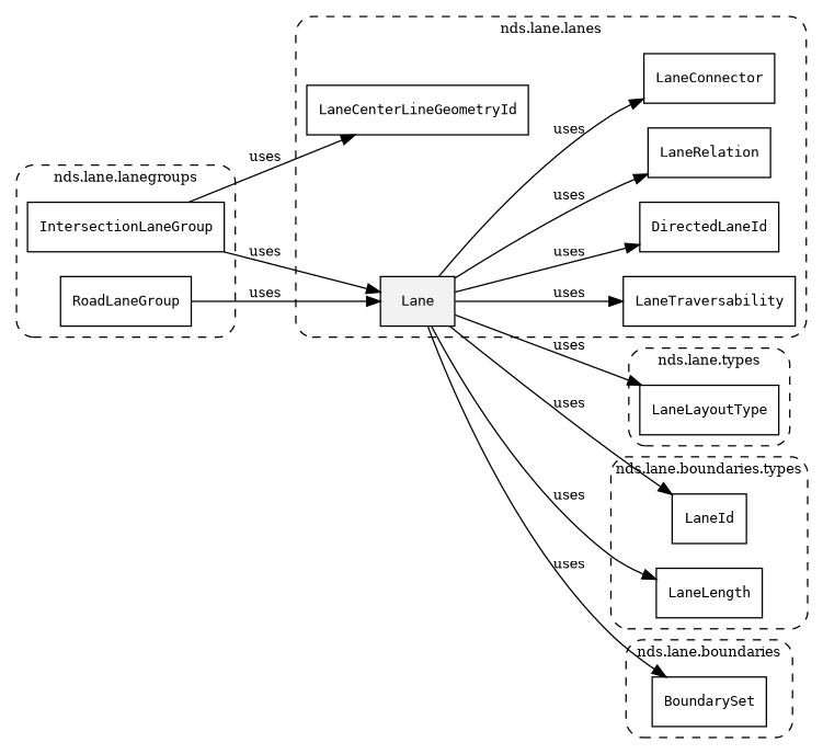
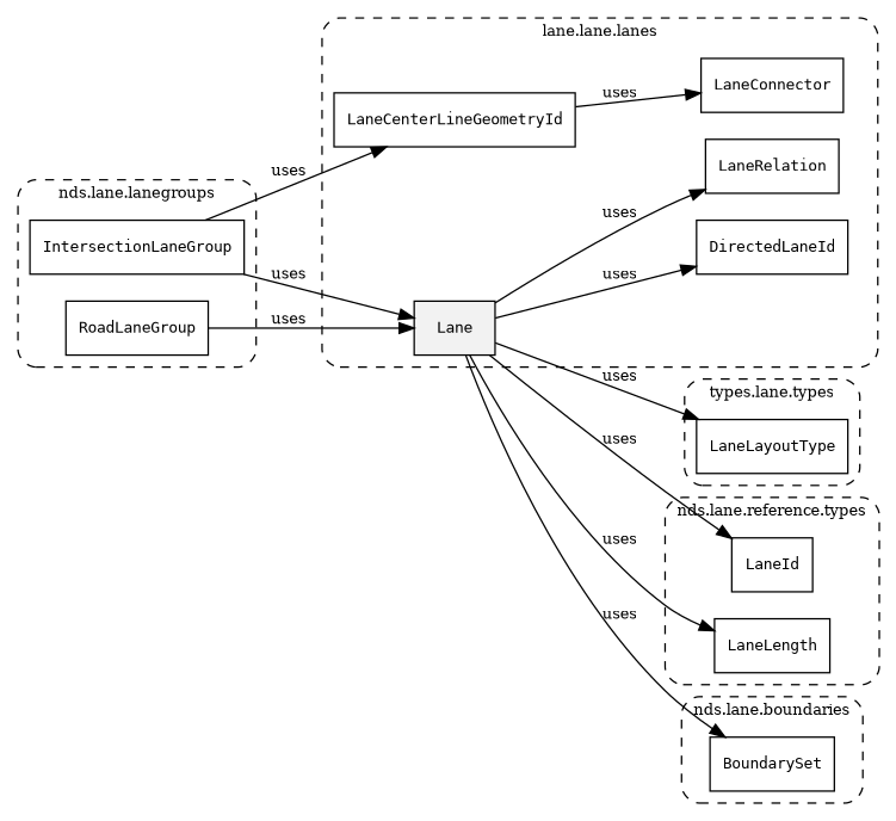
  digraph {
    fontsize=10
    rankdir=LR
    node [fontsize=10 shape=box]
    edge [fontsize=10]
    n1 [fillcolor="#0000000D" label=<<font face="monospace"><table align="center" border="0" cellspacing="0" cellpadding="0"><tr><td href="../../../content/packages/nds.lane.lanes.html#Structure-Lane" title="Structure defined in nds.lane.lanes">Lane</td></tr></table></font>> style=filled]
    n2 [label=<<font face="monospace"><table align="center" border="0" cellspacing="0" cellpadding="0"><tr><td href="../../../content/packages/nds.lane.lanes.html#Subtype-DirectedLaneId" title="Subtype defined in nds.lane.lanes">DirectedLaneId</td></tr></table></font>>]
    n3 [label=<<font face="monospace"><table align="center" border="0" cellspacing="0" cellpadding="0"><tr><td href="../../../content/packages/nds.lane.lanes.html#Structure-LaneConnector" title="Structure defined in nds.lane.lanes">LaneConnector</td></tr></table></font>>]
    n4 [label=<<font face="monospace"><table align="center" border="0" cellspacing="0" cellpadding="0"><tr><td href="../../../content/packages/nds.lane.lanes.html#Subtype-LaneCenterLineGeometryId" title="Subtype defined in nds.lane.lanes">LaneCenterLineGeometryId</td></tr></table></font>>]
    n5 [label=<<font face="monospace"><table align="center" border="0" cellspacing="0" cellpadding="0"><tr><td href="../../../content/packages/nds.lane.lanes.html#Structure-LaneRelation" title="Structure defined in nds.lane.lanes">LaneRelation</td></tr></table></font>>]
-   n6 [label=<<font face="monospace"><table align="center" border="0" cellspacing="0" cellpadding="0"><tr><td href="../../../content/packages/nds.lane.lanes.html#Structure-LaneTraversability" title="Structure defined in nds.lane.lanes">LaneTraversability</td></tr></table></font>>]
    n7 [label=<<font face="monospace"><table align="center" border="0" cellspacing="0" cellpadding="0"><tr><td href="../../../content/packages/nds.lane.types.html#Enum-LaneLayoutType" title="Enum defined in nds.lane.types">LaneLayoutType</td></tr></table></font>>]
    n8 [label=<<font face="monospace"><table align="center" border="0" cellspacing="0" cellpadding="0"><tr><td href="../../../content/packages/nds.lane.reference.types.html#Subtype-LaneId" title="Subtype defined in nds.lane.reference.types">LaneId</td></tr></table></font>>]
    n9 [label=<<font face="monospace"><table align="center" border="0" cellspacing="0" cellpadding="0"><tr><td href="../../../content/packages/nds.lane.reference.types.html#Subtype-LaneLength" title="Subtype defined in nds.lane.reference.types">LaneLength</td></tr></table></font>>]
    n10 [label=<<font face="monospace"><table align="center" border="0" cellspacing="0" cellpadding="0"><tr><td href="../../../content/packages/nds.lane.boundaries.html#Structure-BoundarySet" title="Structure defined in nds.lane.boundaries">BoundarySet</td></tr></table></font>>]
    n11 [label=<<font face="monospace"><table align="center" border="0" cellspacing="0" cellpadding="0"><tr><td href="../../../content/packages/nds.lane.lanegroups.html#Structure-RoadLaneGroup" title="Structure defined in nds.lane.lanegroups">RoadLaneGroup</td></tr></table></font>>]
    n12 [label=<<font face="monospace"><table align="center" border="0" cellspacing="0" cellpadding="0"><tr><td href="../../../content/packages/nds.lane.lanegroups.html#Structure-IntersectionLaneGroup" title="Structure defined in nds.lane.lanegroups">IntersectionLaneGroup</td></tr></table></font>>]
    subgraph cluster_1 {
-     label="nds.lane.lanes"
+     label="lane.lane.lanes"
      style="dashed, rounded"
      n1
      n2
      n3
      n4
      n5
-     n6
    }
    subgraph cluster_2 {
-     label="nds.lane.types"
+     label="types.lane.types"
      style="dashed, rounded"
      n7
    }
    subgraph cluster_3 {
-     label="nds.lane.boundaries.types"
+     label="nds.lane.reference.types"
      style="dashed, rounded"
      n8
      n9
    }
    subgraph cluster_4 {
      label="nds.lane.boundaries"
      style="dashed, rounded"
      n10
    }
    subgraph cluster_5 {
      label="nds.lane.lanegroups"
      style="dashed, rounded"
      n11
      n12
    }
    n1 -> n2 [label=uses]
-   n1 -> n3 [label=uses]
+   n4 -> n3 [label=uses]
    n1 -> n5 [label=uses]
-   n1 -> n6 [label=uses]
    n1 -> n7 [label=uses]
    n1 -> n8 [label=uses]
    n1 -> n9 [label=uses]
    n1 -> n10 [label=uses]
    n11 -> n1 [label=uses]
    n12 -> n1 [label=uses]
    n12 -> n4 [label=uses]
  }
